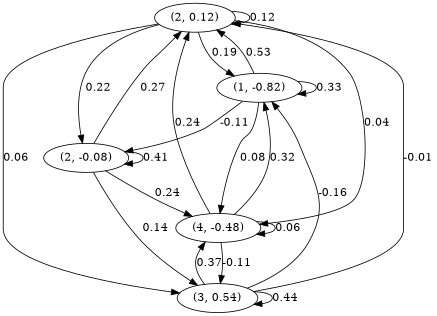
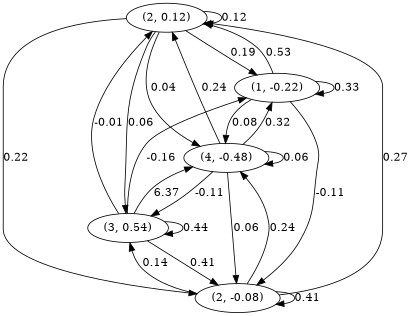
  digraph {
    n1 [label="(2, 0.12)"]
-   n2 [label="(1, -0.82)"]
+   n2 [label="(1, -0.22)"]
    n3 [label="(2, -0.08)"]
    n4 [label="(3, 0.54)"]
    n5 [label="(4, -0.48)"]
    n1 -> n1 [label=0.12]
    n1 -> n2 [label=0.19]
    n1 -> n3 [label=0.22]
    n1 -> n4 [label=0.06]
    n1 -> n5 [label=0.04]
    n2 -> n1 [label=0.53]
    n2 -> n2 [label=0.33]
    n2 -> n3 [label=-0.11]
    n2 -> n5 [label=0.08]
    n3 -> n1 [label=0.27]
    n3 -> n3 [label=0.41]
    n3 -> n4 [label=0.14]
    n3 -> n5 [label=0.24]
    n4 -> n1 [label=-0.01]
    n4 -> n2 [label=-0.16]
+   n4 -> n3 [label=0.41]
    n4 -> n4 [label=0.44]
-   n4 -> n5 [label=0.37]
+   n4 -> n5 [label=6.37]
    n5 -> n1 [label=0.24]
    n5 -> n2 [label=0.32]
+   n5 -> n3 [label=0.06]
    n5 -> n4 [label=-0.11]
    n5 -> n5 [label=0.06]
  }
